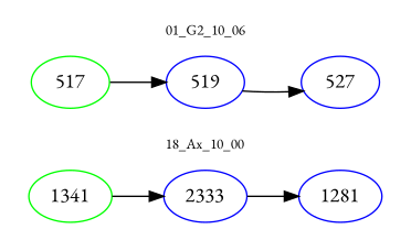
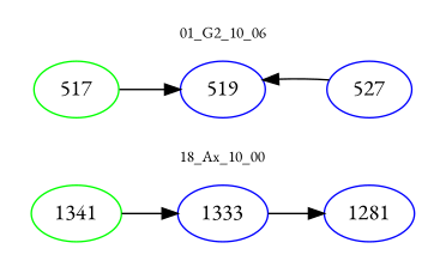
  digraph {
    fontname="EB Garamond"
    rankdir=LR
    node [color=blue fontname="EB Garamond"]
    edge [color=black fontname="EB Garamond"]
    n1 [color=green label=1341]
-   n2 [label=2333]
+   n2 [label=1333]
    n3 [label=1281]
    n4 [color=green label=517]
    n5 [label=519]
    n6 [label=527]
    subgraph cluster_1 {
      color=white
      fontsize=10
      label="18_Ax_10_00"
      n1
      n2
      n3
    }
    subgraph cluster_2 {
      color=white
      fontsize=10
      label="01_G2_10_06"
      n4
      n5
      n6
    }
    n1 -> n2
    n2 -> n3
    n4 -> n5
-   n5 -> n6
+   n6 -> n5
  }
